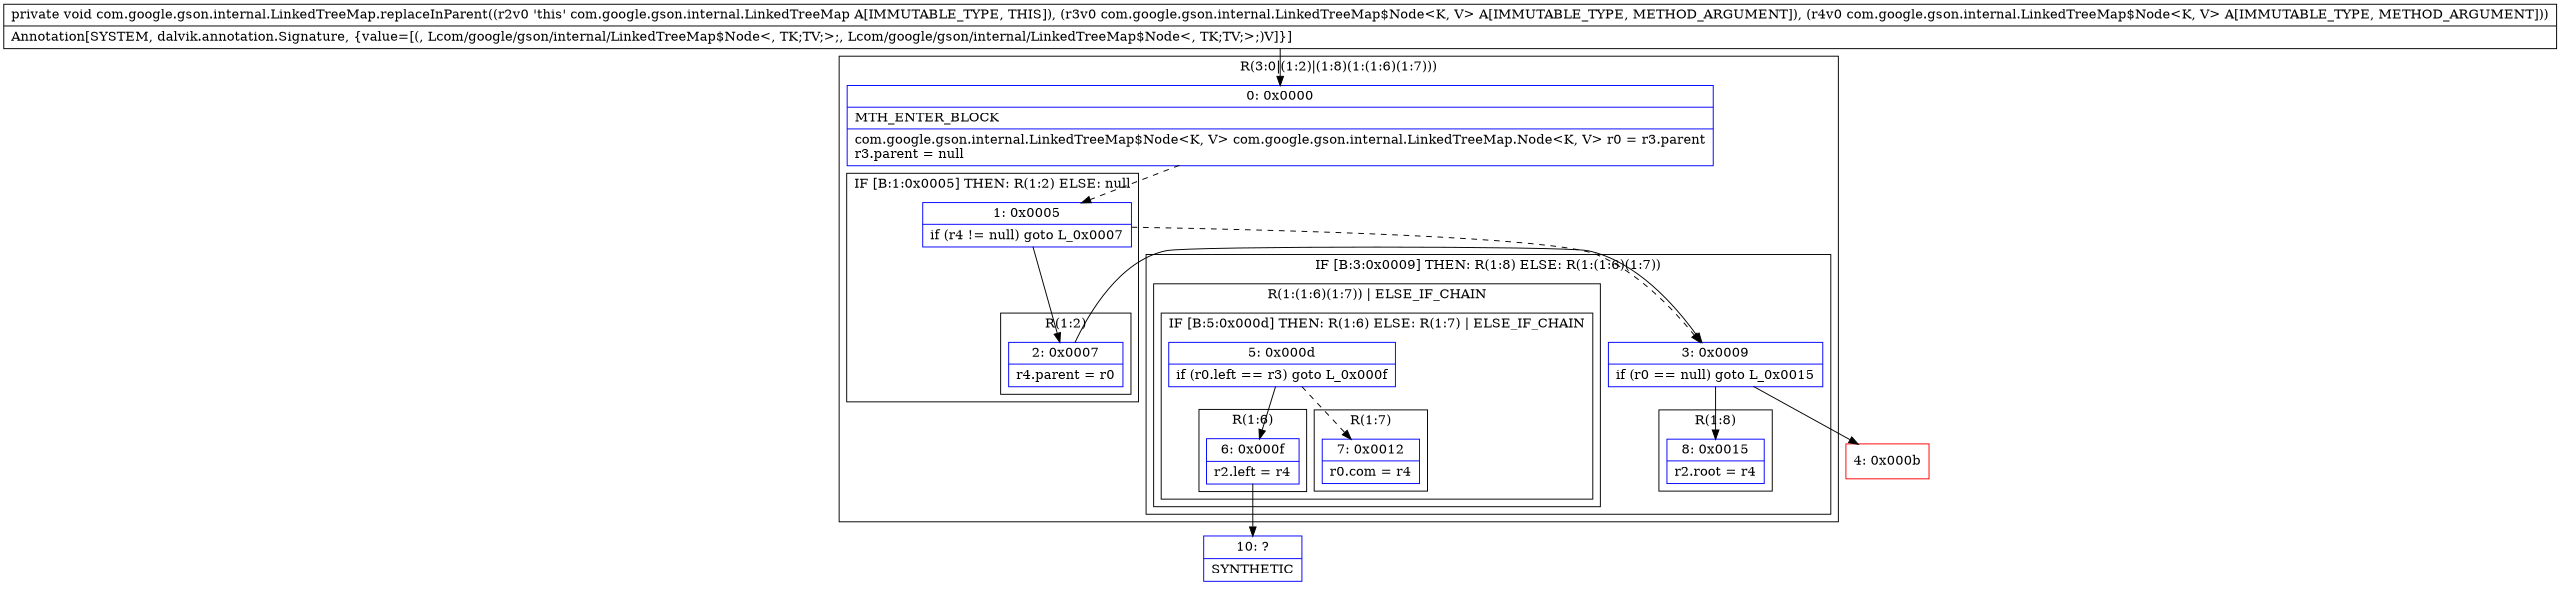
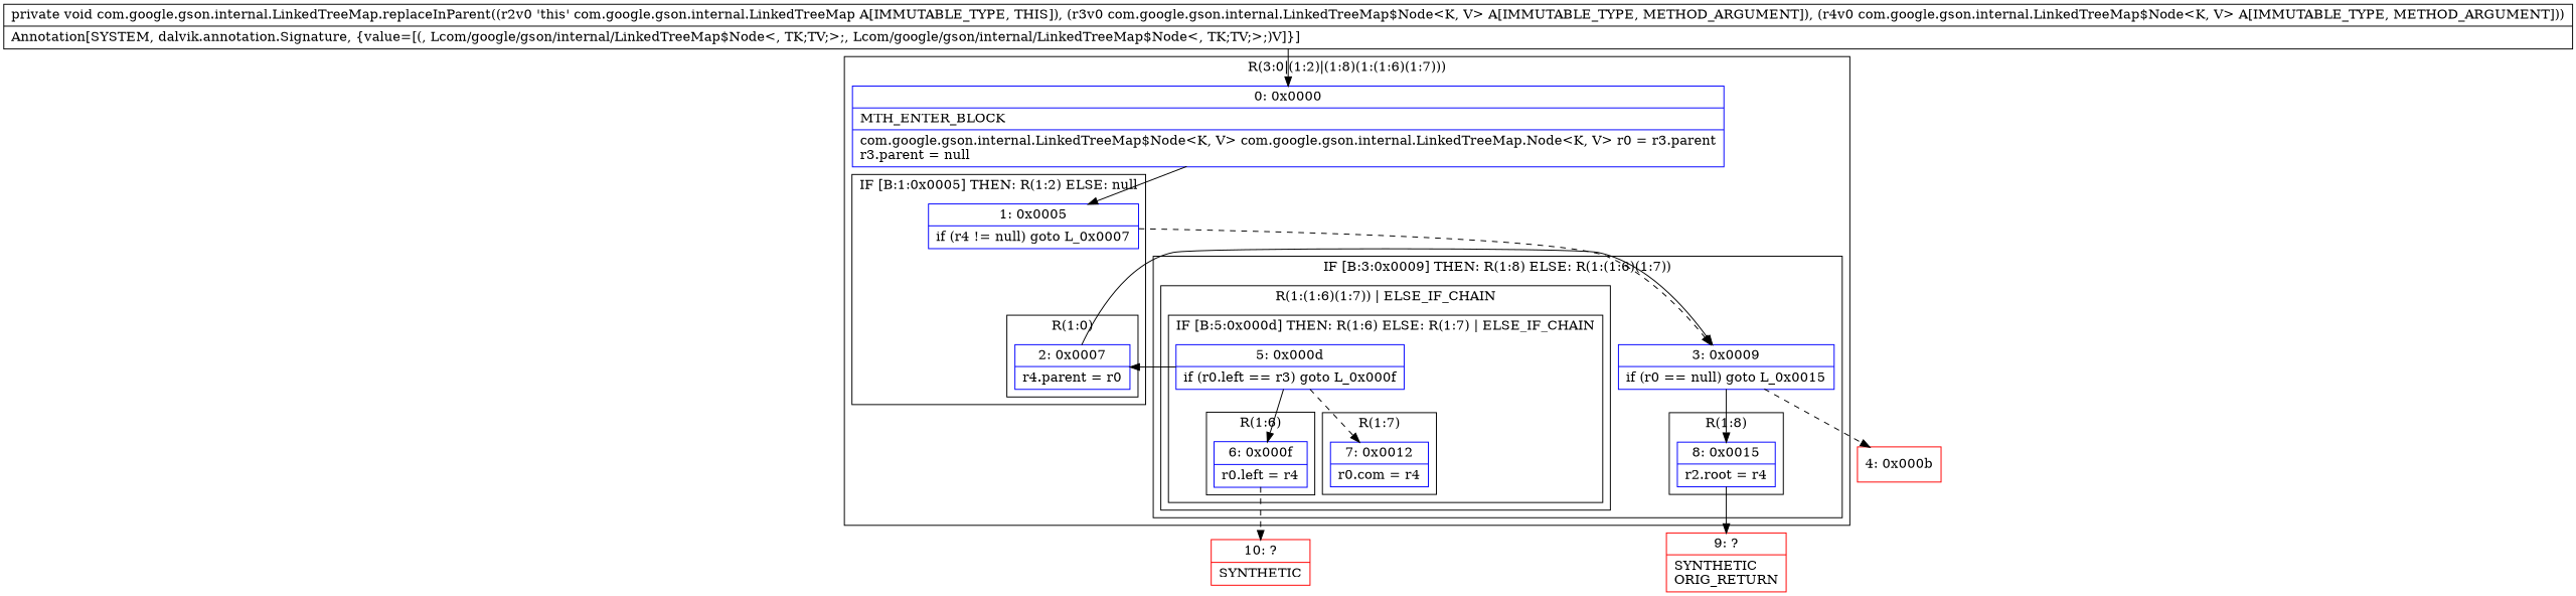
  digraph {
    node [color=blue shape=record]
    n1 [label="{2\:\ 0x0007|r4.parent = r0\l}"]
    n2 [label="{1\:\ 0x0005|if (r4 != null) goto L_0x0007\l}"]
    n3 [label="{8\:\ 0x0015|r2.root = r4\l}"]
-   n4 [label="{6\:\ 0x000f|r2.left = r4\l}"]
+   n4 [label="{6\:\ 0x000f|r0.left = r4\l}"]
    n5 [label="{7\:\ 0x0012|r0.com = r4\l}"]
    n6 [label="{5\:\ 0x000d|if (r0.left == r3) goto L_0x000f\l}"]
    n7 [label="{3\:\ 0x0009|if (r0 == null) goto L_0x0015\l}"]
    n8 [label="{0\:\ 0x0000|MTH_ENTER_BLOCK\l|com.google.gson.internal.LinkedTreeMap$Node\<K, V\> com.google.gson.internal.LinkedTreeMap.Node\<K, V\> r0 = r3.parent\lr3.parent = null\l}"]
-   n10 [label="{10\:\ ?|SYNTHETIC\l}"]
+   n9 [color=red label="{9\:\ ?|SYNTHETIC\lORIG_RETURN\l}"]
+   n10 [color=red label="{10\:\ ?|SYNTHETIC\l}"]
    n11 [color=red label="{4\:\ 0x000b}"]
    n12 [label="{private void com.google.gson.internal.LinkedTreeMap.replaceInParent((r2v0 'this' com.google.gson.internal.LinkedTreeMap A[IMMUTABLE_TYPE, THIS]), (r3v0 com.google.gson.internal.LinkedTreeMap$Node\<K, V\> A[IMMUTABLE_TYPE, METHOD_ARGUMENT]), (r4v0 com.google.gson.internal.LinkedTreeMap$Node\<K, V\> A[IMMUTABLE_TYPE, METHOD_ARGUMENT]))  | Annotation[SYSTEM, dalvik.annotation.Signature, \{value=[(, Lcom\/google\/gson\/internal\/LinkedTreeMap$Node\<, TK;TV;\>;, Lcom\/google\/gson\/internal\/LinkedTreeMap$Node\<, TK;TV;\>;)V]\}]\l}" color=""]
    subgraph cluster_1 {
      label="R(3:0|(1:2)|(1:8)(1:(1:6)(1:7)))"
      n8
      subgraph cluster_2 {
        label="IF [B:1:0x0005] THEN: R(1:2) ELSE: null"
        n2
        subgraph cluster_3 {
-         label="R(1:2)"
+         label="R(1:0)"
          n1
        }
      }
      subgraph cluster_4 {
        label="IF [B:3:0x0009] THEN: R(1:8) ELSE: R(1:(1:6)(1:7))"
        n7
        subgraph cluster_5 {
          label="R(1:8)"
          n3
        }
        subgraph cluster_6 {
          label="R(1:(1:6)(1:7)) | ELSE_IF_CHAIN\l"
          subgraph cluster_7 {
            label="IF [B:5:0x000d] THEN: R(1:6) ELSE: R(1:7) | ELSE_IF_CHAIN\l"
            n6
            subgraph cluster_8 {
              label="R(1:6)"
              n4
            }
            subgraph cluster_9 {
              label="R(1:7)"
              n5
            }
          }
        }
      }
    }
    n1 -> n7
-   n2 -> n1
+   n6 -> n1
    n2 -> n7 [style=dashed]
-   n4 -> n10
+   n3 -> n9
+   n4 -> n10 [style=dashed]
    n6 -> n4
    n6 -> n5 [style=dashed]
    n7 -> n3
-   n7 -> n11 [style=solid]
-   n8 -> n2 [style=dashed]
+   n7 -> n11 [style=dashed]
+   n8 -> n2
    n12 -> n8
  }
